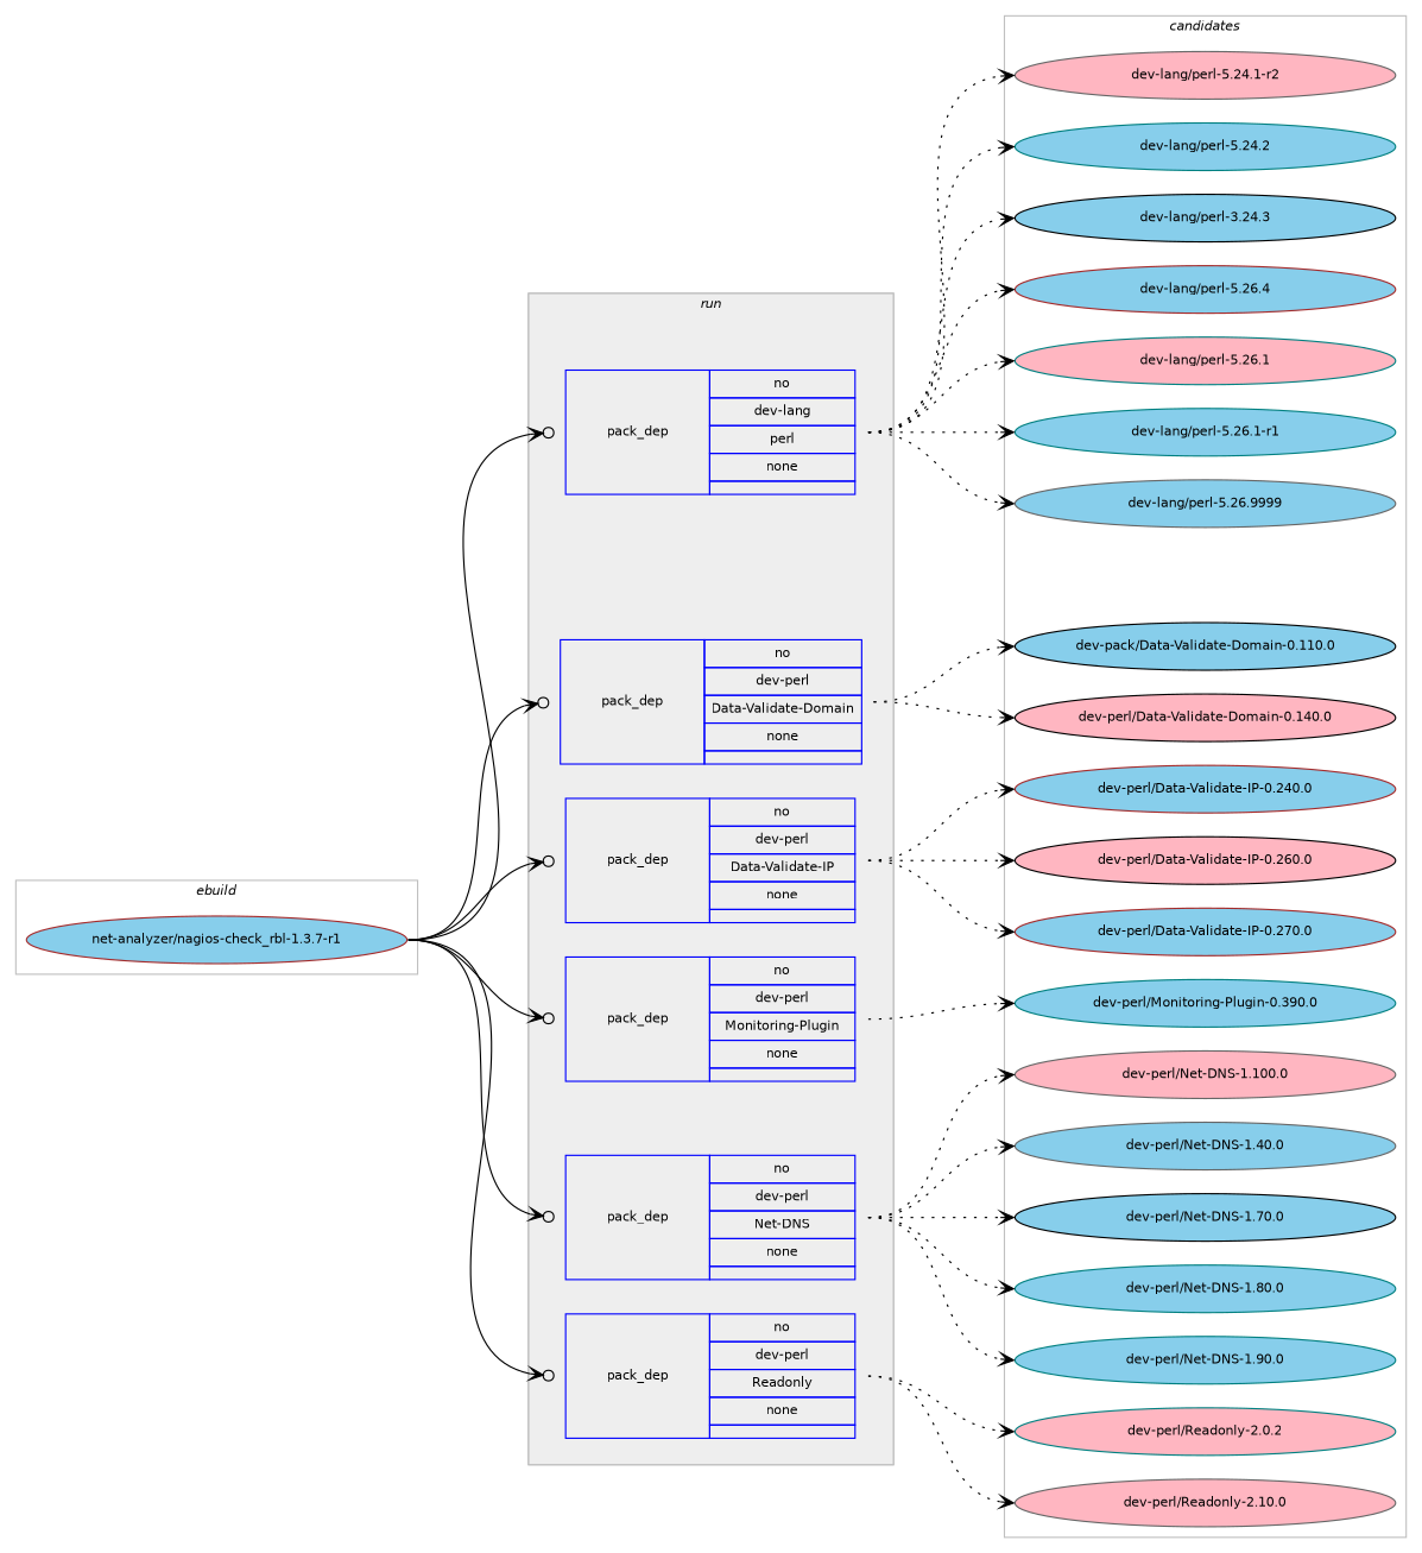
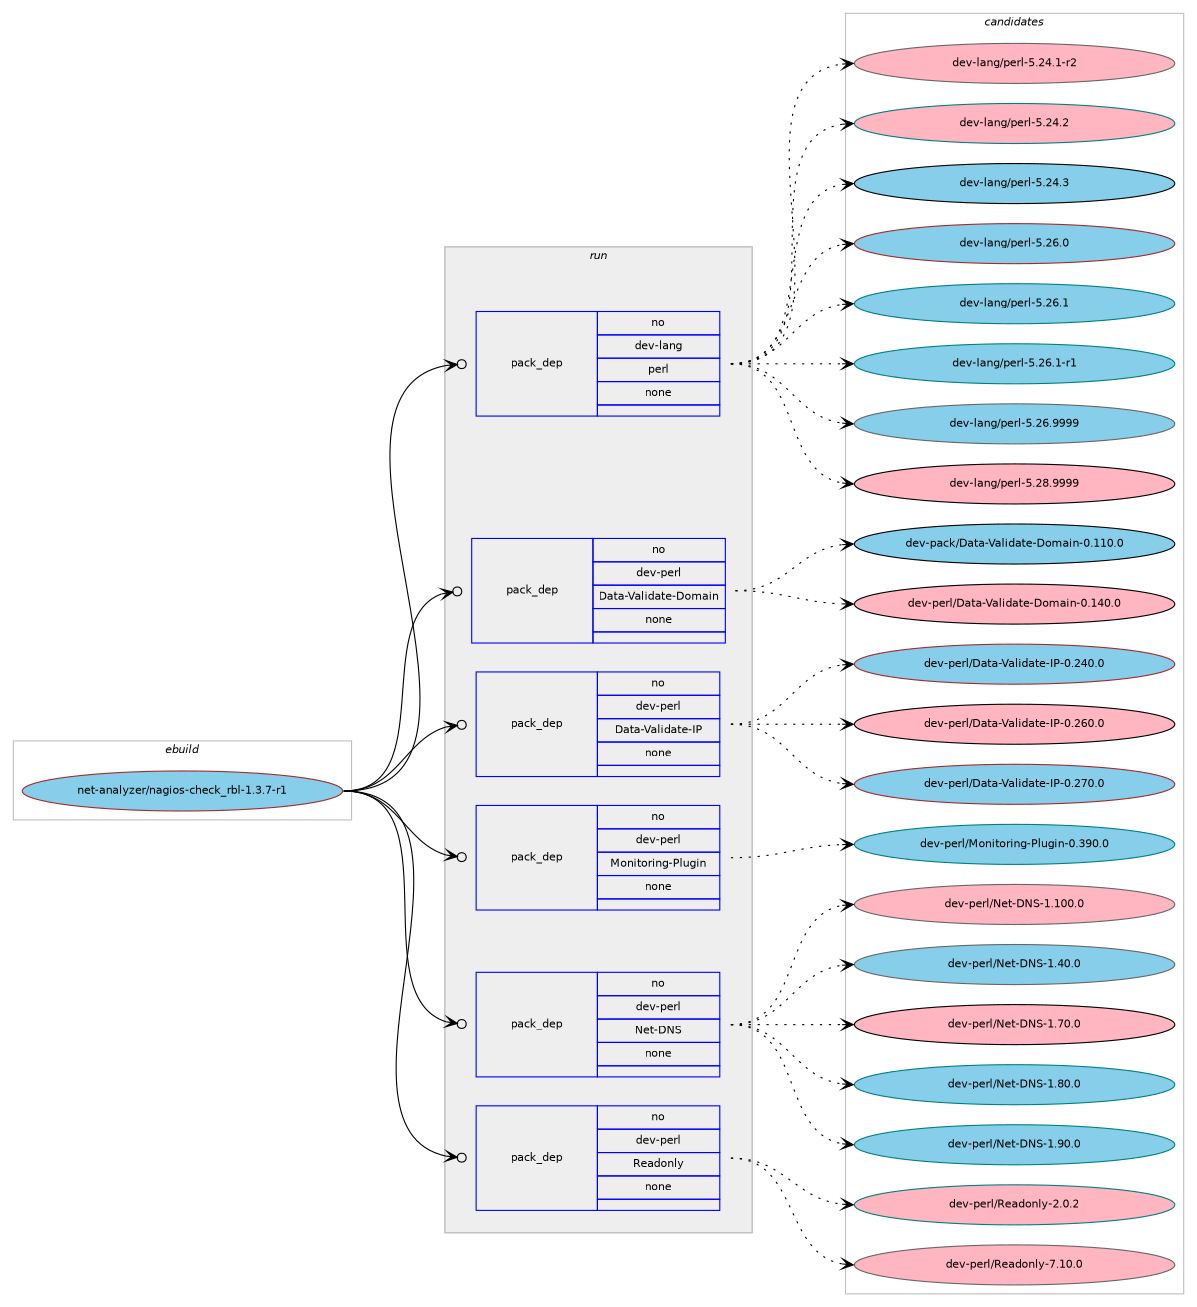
  digraph {
    compound=true
    concentrate=true
    fontname=Helvetica
    fontsize=10
    newrank=true
    rankdir=LR
    ranksep=1.5
    node [color=teal fillcolor=skyblue fontname=Helvetica fontsize=10 style=filled]
    edge [arrowhead=vee headport=w style=dotted tailport=e weight=100]
    n1 [color=brown label="net-analyzer/nagios-check_rbl-1.3.7-r1" width=4]
    n2 [color=blue label=<<TABLE BORDER="0" CELLBORDER="1" CELLSPACING="0" CELLPADDING="4" WIDTH="220"><TR><TD ROWSPAN="6" CELLPADDING="30">pack_dep</TD></TR><TR><TD WIDTH="110">no</TD></TR><TR><TD>dev-lang</TD></TR><TR><TD>perl</TD></TR><TR><TD>none</TD></TR><TR><TD></TD></TR></TABLE>> shape=none fillcolor="" style=""]
    n3 [color=blue label=<<TABLE BORDER="0" CELLBORDER="1" CELLSPACING="0" CELLPADDING="4" WIDTH="220"><TR><TD ROWSPAN="6" CELLPADDING="30">pack_dep</TD></TR><TR><TD WIDTH="110">no</TD></TR><TR><TD>dev-perl</TD></TR><TR><TD>Data-Validate-Domain</TD></TR><TR><TD>none</TD></TR><TR><TD></TD></TR></TABLE>> shape=none fillcolor="" style=""]
    n4 [color=blue label=<<TABLE BORDER="0" CELLBORDER="1" CELLSPACING="0" CELLPADDING="4" WIDTH="220"><TR><TD ROWSPAN="6" CELLPADDING="30">pack_dep</TD></TR><TR><TD WIDTH="110">no</TD></TR><TR><TD>dev-perl</TD></TR><TR><TD>Data-Validate-IP</TD></TR><TR><TD>none</TD></TR><TR><TD></TD></TR></TABLE>> shape=none fillcolor="" style=""]
    n5 [color=blue label=<<TABLE BORDER="0" CELLBORDER="1" CELLSPACING="0" CELLPADDING="4" WIDTH="220"><TR><TD ROWSPAN="6" CELLPADDING="30">pack_dep</TD></TR><TR><TD WIDTH="110">no</TD></TR><TR><TD>dev-perl</TD></TR><TR><TD>Monitoring-Plugin</TD></TR><TR><TD>none</TD></TR><TR><TD></TD></TR></TABLE>> shape=none fillcolor="" style=""]
    n6 [color=blue label=<<TABLE BORDER="0" CELLBORDER="1" CELLSPACING="0" CELLPADDING="4" WIDTH="220"><TR><TD ROWSPAN="6" CELLPADDING="30">pack_dep</TD></TR><TR><TD WIDTH="110">no</TD></TR><TR><TD>dev-perl</TD></TR><TR><TD>Net-DNS</TD></TR><TR><TD>none</TD></TR><TR><TD></TD></TR></TABLE>> shape=none fillcolor="" style=""]
    n7 [color=blue label=<<TABLE BORDER="0" CELLBORDER="1" CELLSPACING="0" CELLPADDING="4" WIDTH="220"><TR><TD ROWSPAN="6" CELLPADDING="30">pack_dep</TD></TR><TR><TD WIDTH="110">no</TD></TR><TR><TD>dev-perl</TD></TR><TR><TD>Readonly</TD></TR><TR><TD>none</TD></TR><TR><TD></TD></TR></TABLE>> shape=none fillcolor="" style=""]
    n8 [color=gray40 fillcolor=lightpink label="dev-lang/perl-5.24.1-r2" width=4]
-   n9 [label="dev-lang/perl-5.24.2" width=4]
-   n10 [color=black label="dev-lang/perl-3.24.3" width=4]
-   n11 [color=brown label="dev-lang/perl-5.26.4" width=4]
-   n12 [fillcolor=lightpink label="dev-lang/perl-5.26.1" width=4]
+   n9 [fillcolor=lightpink label="dev-lang/perl-5.24.2" width=4]
+   n10 [color=black label="dev-lang/perl-5.24.3" width=4]
+   n11 [color=brown label="dev-lang/perl-5.26.0" width=4]
+   n12 [label="dev-lang/perl-5.26.1" width=4]
    n13 [label="dev-lang/perl-5.26.1-r1" width=4]
    n14 [color=gray40 label="dev-lang/perl-5.26.9999" width=4]
+   n15 [color=black fillcolor=lightpink label="dev-lang/perl-5.28.9999" width=4]
    n16 [color=black label="dev-pack/Data-Validate-Domain-0.110.0" width=4]
    n17 [color=black fillcolor=lightpink label="dev-perl/Data-Validate-Domain-0.140.0" width=4]
    n18 [color=brown label="dev-perl/Data-Validate-IP-0.240.0" width=4]
    n19 [color=black fillcolor=lightpink label="dev-perl/Data-Validate-IP-0.260.0" width=4]
    n20 [color=brown label="dev-perl/Data-Validate-IP-0.270.0" width=4]
    n21 [label="dev-perl/Monitoring-Plugin-0.390.0" width=4]
    n22 [color=gray40 fillcolor=lightpink label="dev-perl/Net-DNS-1.100.0" width=4]
    n23 [color=gray40 label="dev-perl/Net-DNS-1.40.0" width=4]
-   n24 [color=black label="dev-perl/Net-DNS-1.70.0" width=4]
+   n24 [color=black fillcolor=lightpink label="dev-perl/Net-DNS-1.70.0" width=4]
    n25 [label="dev-perl/Net-DNS-1.80.0" width=4]
    n26 [label="dev-perl/Net-DNS-1.90.0" width=4]
    n27 [fillcolor=lightpink label="dev-perl/Readonly-2.0.2" width=4]
-   n28 [color=gray40 fillcolor=lightpink label="dev-perl/Readonly-2.10.0" width=4]
+   n28 [color=gray40 fillcolor=lightpink label="dev-perl/Readonly-7.10.0" width=4]
    subgraph cluster_1 {
      color=gray
      label=<<i>ebuild</i>>
      rank=same
      n1
    }
    subgraph cluster_2 {
      color=gray
      label=<<i>dependencies</i>>
      subgraph cluster_3 {
        color=gray
        fillcolor="#eeeeee"
        label=<<i>compile</i>>
        style=filled
      }
      subgraph cluster_4 {
        color=gray
        fillcolor="#eeeeee"
        label=<<i>compile and run</i>>
        style=filled
        subgraph sub_5 {
          color=gray
          fillcolor="#eeeeee"
          label=<<i>compile and run</i>>
          style=filled
          n2
        }
        subgraph sub_6 {
          color=gray
          fillcolor="#eeeeee"
          label=<<i>compile and run</i>>
          style=filled
          n3
        }
        subgraph sub_7 {
          color=gray
          fillcolor="#eeeeee"
          label=<<i>compile and run</i>>
          style=filled
          n4
        }
        subgraph sub_8 {
          color=gray
          fillcolor="#eeeeee"
          label=<<i>compile and run</i>>
          style=filled
          n5
        }
        subgraph sub_9 {
          color=gray
          fillcolor="#eeeeee"
          label=<<i>compile and run</i>>
          style=filled
          n6
        }
        subgraph sub_10 {
          color=gray
          fillcolor="#eeeeee"
          label=<<i>compile and run</i>>
          style=filled
          n7
        }
      }
      subgraph cluster_11 {
        color=gray
        fillcolor="#eeeeee"
        label=<<i>run</i>>
        style=filled
      }
    }
    subgraph cluster_12 {
      color=gray
      label=<<i>candidates</i>>
      rank=same
      subgraph sub_13 {
        color=black
        label=<<i>candidates</i>>
        nodesep=1
        rank=same
        n8
        n9
        n10
        n11
        n12
        n13
        n14
+       n15
      }
      subgraph sub_14 {
        color=black
        label=<<i>candidates</i>>
        nodesep=1
        rank=same
        n16
        n17
      }
      subgraph sub_15 {
        color=black
        label=<<i>candidates</i>>
        nodesep=1
        rank=same
        n18
        n19
        n20
      }
      subgraph sub_16 {
        color=black
        label=<<i>candidates</i>>
        nodesep=1
        rank=same
        n21
      }
      subgraph sub_17 {
        color=black
        label=<<i>candidates</i>>
        nodesep=1
        rank=same
        n22
        n23
        n24
        n25
        n26
      }
      subgraph sub_18 {
        color=black
        label=<<i>candidates</i>>
        nodesep=1
        rank=same
        n27
        n28
      }
    }
    n1 -> n2 [arrowhead=odotvee style=solid weight=20]
    n1 -> n3 [arrowhead=odotvee style=solid weight=20]
    n1 -> n4 [arrowhead=odotvee style=solid weight=20]
    n1 -> n5 [arrowhead=odotvee style=solid weight=20]
    n1 -> n6 [arrowhead=odotvee style=solid weight=20]
    n1 -> n7 [arrowhead=odotvee style=solid weight=20]
    n2 -> n8
    n2 -> n9
    n2 -> n10
    n2 -> n11
    n2 -> n12
    n2 -> n13
    n2 -> n14
+   n2 -> n15
    n3 -> n16
    n3 -> n17
    n4 -> n18
    n4 -> n19
    n4 -> n20
    n5 -> n21
    n6 -> n22
    n6 -> n23
    n6 -> n24
    n6 -> n25
    n6 -> n26
    n7 -> n27
    n7 -> n28
  }
